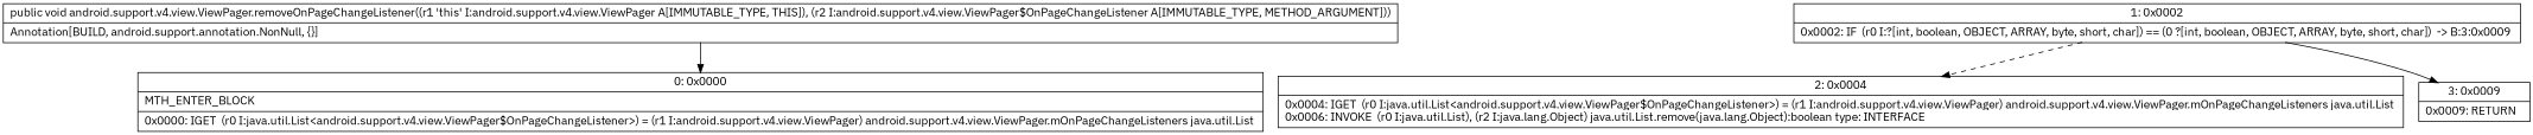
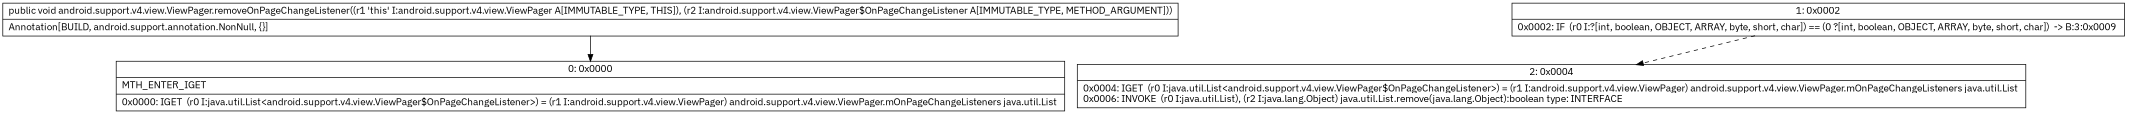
  digraph {
    fontname="IBM Plex Sans"
    node [fontname="IBM Plex Sans" shape=record]
    edge [fontname="IBM Plex Sans"]
-   n1 [label="{0\:\ 0x0000|MTH_ENTER_BLOCK\l|0x0000: IGET  (r0 I:java.util.List\<android.support.v4.view.ViewPager$OnPageChangeListener\>) = (r1 I:android.support.v4.view.ViewPager) android.support.v4.view.ViewPager.mOnPageChangeListeners java.util.List \l}"]
+   n1 [label="{0\:\ 0x0000|MTH_ENTER_IGET\l|0x0000: IGET  (r0 I:java.util.List\<android.support.v4.view.ViewPager$OnPageChangeListener\>) = (r1 I:android.support.v4.view.ViewPager) android.support.v4.view.ViewPager.mOnPageChangeListeners java.util.List \l}"]
    n2 [label="{1\:\ 0x0002|0x0002: IF  (r0 I:?[int, boolean, OBJECT, ARRAY, byte, short, char]) == (0 ?[int, boolean, OBJECT, ARRAY, byte, short, char])  \-\> B:3:0x0009 \l}"]
    n3 [label="{2\:\ 0x0004|0x0004: IGET  (r0 I:java.util.List\<android.support.v4.view.ViewPager$OnPageChangeListener\>) = (r1 I:android.support.v4.view.ViewPager) android.support.v4.view.ViewPager.mOnPageChangeListeners java.util.List \l0x0006: INVOKE  (r0 I:java.util.List), (r2 I:java.lang.Object) java.util.List.remove(java.lang.Object):boolean type: INTERFACE \l}"]
-   n4 [label="{3\:\ 0x0009|0x0009: RETURN   \l}"]
    n5 [label="{public void android.support.v4.view.ViewPager.removeOnPageChangeListener((r1 'this' I:android.support.v4.view.ViewPager A[IMMUTABLE_TYPE, THIS]), (r2 I:android.support.v4.view.ViewPager$OnPageChangeListener A[IMMUTABLE_TYPE, METHOD_ARGUMENT]))  | Annotation[BUILD, android.support.annotation.NonNull, \{\}]\l}"]
    n2 -> n3 [style=dashed]
-   n2 -> n4
    n5 -> n1
  }
